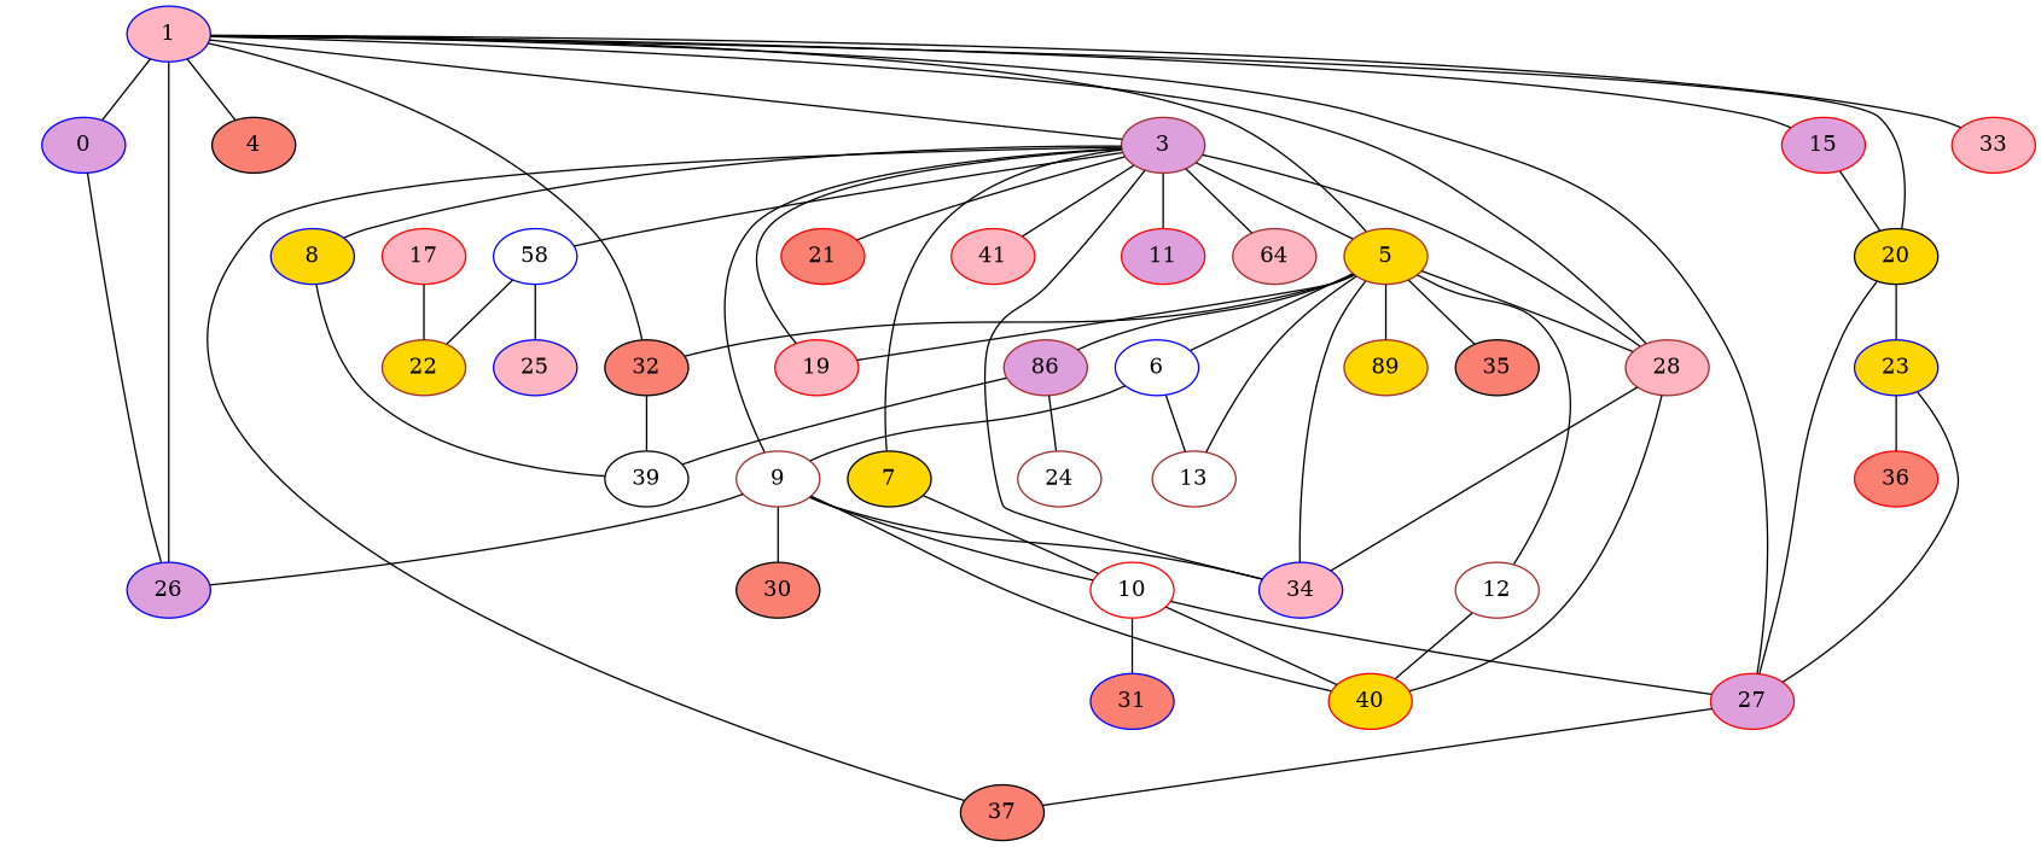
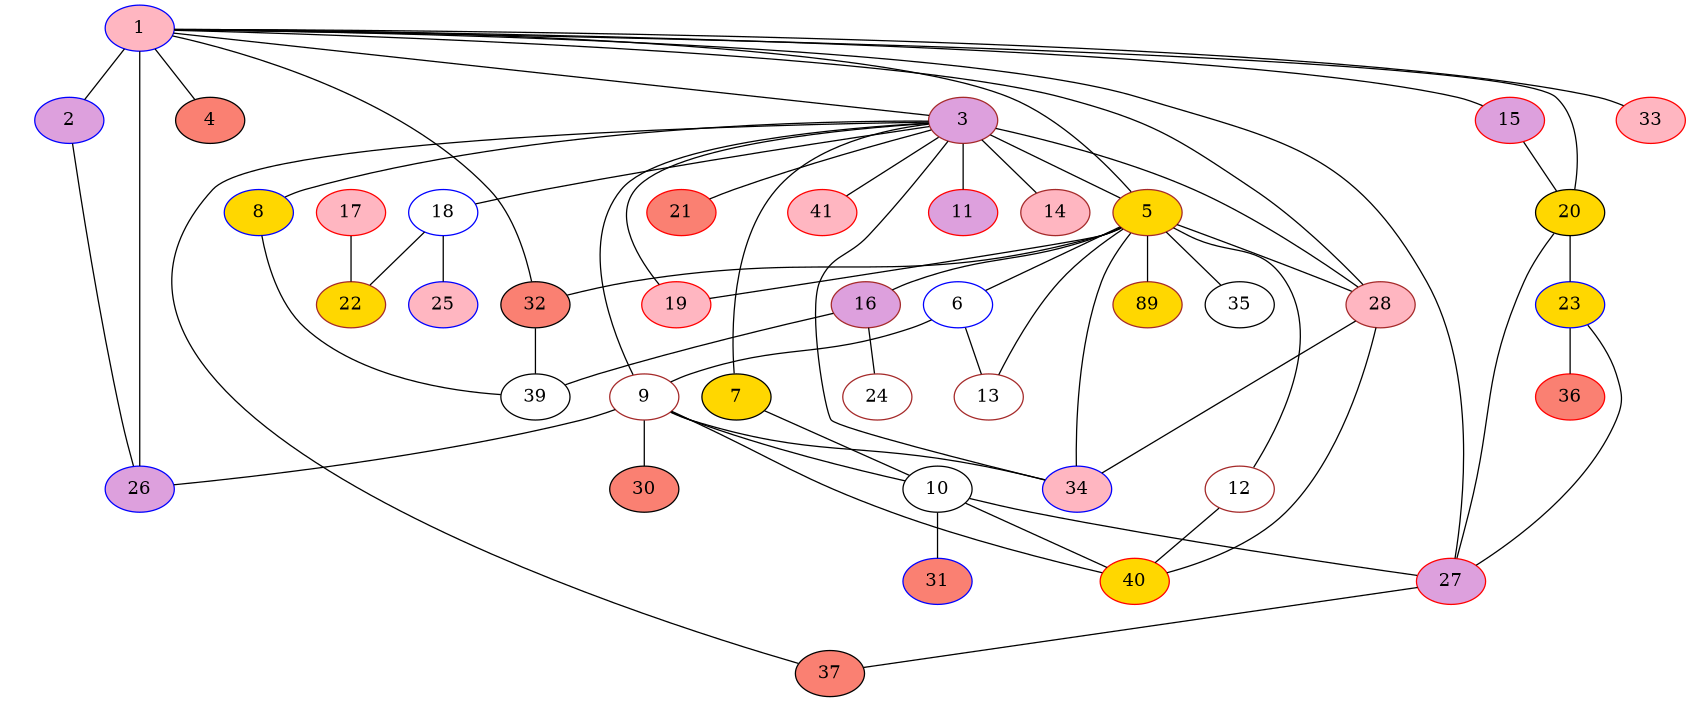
  graph {
    node [color=brown fillcolor=lightpink style=filled]
    edge [weight=1.0]
    1 [color=blue]
-   2 [color=blue fillcolor=plum label=0]
+   2 [color=blue fillcolor=plum]
    3 [fillcolor=plum]
    4 [color=black fillcolor=salmon]
    5 [fillcolor=gold]
    15 [color=red fillcolor=plum]
    20 [color=black fillcolor=gold]
    26 [color=blue fillcolor=plum]
    27 [color=red fillcolor=plum]
    28
    32 [color=black fillcolor=salmon]
    33 [color=red]
    7 [color=black fillcolor=gold]
    8 [color=blue fillcolor=gold]
    9 [fillcolor=white]
    11 [color=red fillcolor=plum]
-   14 [label=64]
-   18 [color=blue fillcolor=white label=58]
+   14
+   18 [color=blue fillcolor=white]
    19 [color=red]
    21 [color=red fillcolor=salmon]
    34 [color=blue]
    37 [color=black fillcolor=salmon]
    41 [color=red]
    6 [color=blue fillcolor=white]
    12 [fillcolor=white]
    13 [fillcolor=white]
-   16 [fillcolor=plum label=86]
+   16 [fillcolor=plum]
    n28 [fillcolor=gold label=89]
-   35 [color=black fillcolor=salmon]
+   35 [color=black fillcolor=white]
    17 [color=red]
    22 [fillcolor=gold]
    23 [color=blue fillcolor=gold]
    40 [color=red fillcolor=gold]
    39 [color=black fillcolor=white]
-   10 [color=red fillcolor=white]
+   10 [color=black fillcolor=white]
    30 [color=black fillcolor=salmon]
    25 [color=blue]
    24 [fillcolor=white]
    31 [color=blue fillcolor=salmon]
    36 [color=red fillcolor=salmon]
    1 -- 2
    1 -- 3
    1 -- 4
    1 -- 5
    1 -- 15
    1 -- 20
    1 -- 26 [weight=9.0]
    1 -- 27
    1 -- 28
    1 -- 32
    1 -- 33
    2 -- 26
    3 -- 5
    3 -- 28
    3 -- 7
    3 -- 8
    3 -- 9
    3 -- 11 [weight=11.0]
    3 -- 14
    3 -- 18
    3 -- 19
    3 -- 21
    3 -- 34
    3 -- 37
    3 -- 41
    5 -- 28
    5 -- 32 [weight=3.0]
    5 -- 19
    5 -- 34 [weight=2.0]
    5 -- 6
    5 -- 12
    5 -- 13
    5 -- 16
    5 -- n28
    5 -- 35
    15 -- 20
    20 -- 27
    20 -- 23 [weight=7.0]
    27 -- 37
    28 -- 34
    28 -- 40
    32 -- 39
    7 -- 10
    8 -- 39
    9 -- 26
    9 -- 34
    9 -- 40
    9 -- 10
    9 -- 30
    18 -- 22
    18 -- 25 [weight=3.0]
    6 -- 9
    6 -- 13
    12 -- 40
    16 -- 39
    16 -- 24
    17 -- 22
    23 -- 27
    23 -- 36
    10 -- 27
    10 -- 40
    10 -- 31
  }
